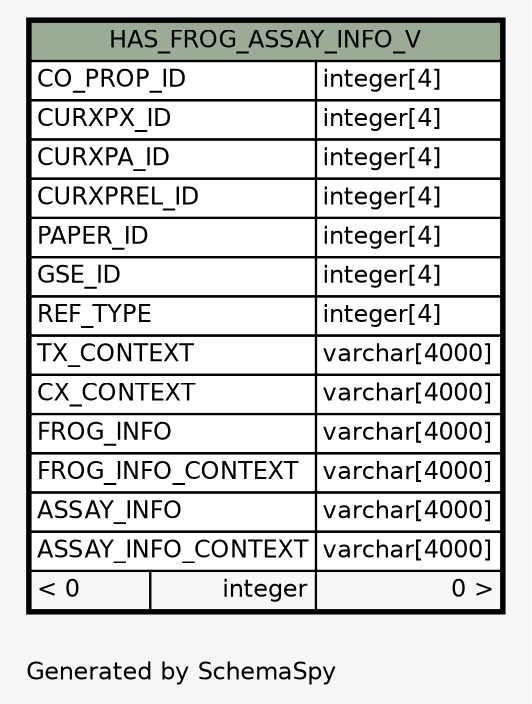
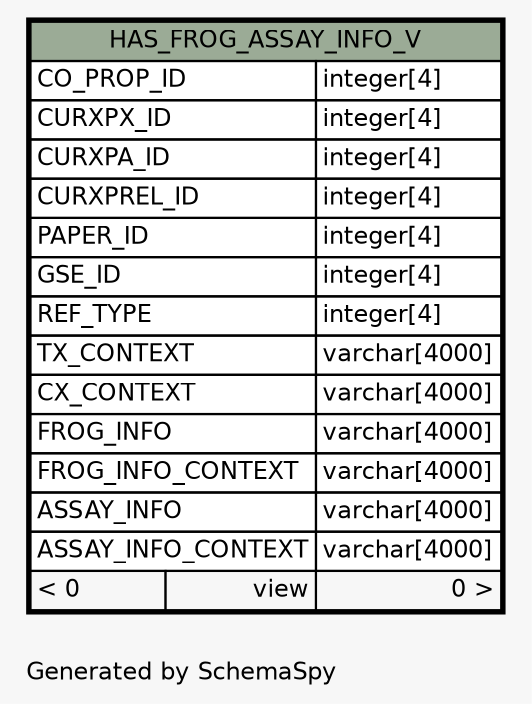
  digraph {
    bgcolor="#f7f7f7"
    fontname=Helvetica
    fontsize=11
    label="\nGenerated by SchemaSpy"
    labeljust=l
    nodesep=0.18
    rankdir=RL
    ranksep=0.46
-   n1 [fontname=Helvetica fontsize=11 label=<     <TABLE BORDER="2" CELLBORDER="1" CELLSPACING="0" BGCOLOR="#ffffff">       <TR><TD COLSPAN="3" BGCOLOR="#9bab96" ALIGN="CENTER">HAS_FROG_ASSAY_INFO_V</TD></TR>       <TR><TD PORT="CO_PROP_ID" COLSPAN="2" ALIGN="LEFT">CO_PROP_ID</TD><TD PORT="CO_PROP_ID.type" ALIGN="LEFT">integer[4]</TD></TR>       <TR><TD PORT="CURXPX_ID" COLSPAN="2" ALIGN="LEFT">CURXPX_ID</TD><TD PORT="CURXPX_ID.type" ALIGN="LEFT">integer[4]</TD></TR>       <TR><TD PORT="CURXPA_ID" COLSPAN="2" ALIGN="LEFT">CURXPA_ID</TD><TD PORT="CURXPA_ID.type" ALIGN="LEFT">integer[4]</TD></TR>       <TR><TD PORT="CURXPREL_ID" COLSPAN="2" ALIGN="LEFT">CURXPREL_ID</TD><TD PORT="CURXPREL_ID.type" ALIGN="LEFT">integer[4]</TD></TR>       <TR><TD PORT="PAPER_ID" COLSPAN="2" ALIGN="LEFT">PAPER_ID</TD><TD PORT="PAPER_ID.type" ALIGN="LEFT">integer[4]</TD></TR>       <TR><TD PORT="GSE_ID" COLSPAN="2" ALIGN="LEFT">GSE_ID</TD><TD PORT="GSE_ID.type" ALIGN="LEFT">integer[4]</TD></TR>       <TR><TD PORT="REF_TYPE" COLSPAN="2" ALIGN="LEFT">REF_TYPE</TD><TD PORT="REF_TYPE.type" ALIGN="LEFT">integer[4]</TD></TR>       <TR><TD PORT="TX_CONTEXT" COLSPAN="2" ALIGN="LEFT">TX_CONTEXT</TD><TD PORT="TX_CONTEXT.type" ALIGN="LEFT">varchar[4000]</TD></TR>       <TR><TD PORT="CX_CONTEXT" COLSPAN="2" ALIGN="LEFT">CX_CONTEXT</TD><TD PORT="CX_CONTEXT.type" ALIGN="LEFT">varchar[4000]</TD></TR>       <TR><TD PORT="FROG_INFO" COLSPAN="2" ALIGN="LEFT">FROG_INFO</TD><TD PORT="FROG_INFO.type" ALIGN="LEFT">varchar[4000]</TD></TR>       <TR><TD PORT="FROG_INFO_CONTEXT" COLSPAN="2" ALIGN="LEFT">FROG_INFO_CONTEXT</TD><TD PORT="FROG_INFO_CONTEXT.type" ALIGN="LEFT">varchar[4000]</TD></TR>       <TR><TD PORT="ASSAY_INFO" COLSPAN="2" ALIGN="LEFT">ASSAY_INFO</TD><TD PORT="ASSAY_INFO.type" ALIGN="LEFT">varchar[4000]</TD></TR>       <TR><TD PORT="ASSAY_INFO_CONTEXT" COLSPAN="2" ALIGN="LEFT">ASSAY_INFO_CONTEXT</TD><TD PORT="ASSAY_INFO_CONTEXT.type" ALIGN="LEFT">varchar[4000]</TD></TR>       <TR><TD ALIGN="LEFT" BGCOLOR="#f7f7f7">&lt; 0</TD><TD ALIGN="RIGHT" BGCOLOR="#f7f7f7">integer</TD><TD ALIGN="RIGHT" BGCOLOR="#f7f7f7">0 &gt;</TD></TR>     </TABLE>> shape=plaintext]
+   n1 [fontname=Helvetica fontsize=11 label=<     <TABLE BORDER="2" CELLBORDER="1" CELLSPACING="0" BGCOLOR="#ffffff">       <TR><TD COLSPAN="3" BGCOLOR="#9bab96" ALIGN="CENTER">HAS_FROG_ASSAY_INFO_V</TD></TR>       <TR><TD PORT="CO_PROP_ID" COLSPAN="2" ALIGN="LEFT">CO_PROP_ID</TD><TD PORT="CO_PROP_ID.type" ALIGN="LEFT">integer[4]</TD></TR>       <TR><TD PORT="CURXPX_ID" COLSPAN="2" ALIGN="LEFT">CURXPX_ID</TD><TD PORT="CURXPX_ID.type" ALIGN="LEFT">integer[4]</TD></TR>       <TR><TD PORT="CURXPA_ID" COLSPAN="2" ALIGN="LEFT">CURXPA_ID</TD><TD PORT="CURXPA_ID.type" ALIGN="LEFT">integer[4]</TD></TR>       <TR><TD PORT="CURXPREL_ID" COLSPAN="2" ALIGN="LEFT">CURXPREL_ID</TD><TD PORT="CURXPREL_ID.type" ALIGN="LEFT">integer[4]</TD></TR>       <TR><TD PORT="PAPER_ID" COLSPAN="2" ALIGN="LEFT">PAPER_ID</TD><TD PORT="PAPER_ID.type" ALIGN="LEFT">integer[4]</TD></TR>       <TR><TD PORT="GSE_ID" COLSPAN="2" ALIGN="LEFT">GSE_ID</TD><TD PORT="GSE_ID.type" ALIGN="LEFT">integer[4]</TD></TR>       <TR><TD PORT="REF_TYPE" COLSPAN="2" ALIGN="LEFT">REF_TYPE</TD><TD PORT="REF_TYPE.type" ALIGN="LEFT">integer[4]</TD></TR>       <TR><TD PORT="TX_CONTEXT" COLSPAN="2" ALIGN="LEFT">TX_CONTEXT</TD><TD PORT="TX_CONTEXT.type" ALIGN="LEFT">varchar[4000]</TD></TR>       <TR><TD PORT="CX_CONTEXT" COLSPAN="2" ALIGN="LEFT">CX_CONTEXT</TD><TD PORT="CX_CONTEXT.type" ALIGN="LEFT">varchar[4000]</TD></TR>       <TR><TD PORT="FROG_INFO" COLSPAN="2" ALIGN="LEFT">FROG_INFO</TD><TD PORT="FROG_INFO.type" ALIGN="LEFT">varchar[4000]</TD></TR>       <TR><TD PORT="FROG_INFO_CONTEXT" COLSPAN="2" ALIGN="LEFT">FROG_INFO_CONTEXT</TD><TD PORT="FROG_INFO_CONTEXT.type" ALIGN="LEFT">varchar[4000]</TD></TR>       <TR><TD PORT="ASSAY_INFO" COLSPAN="2" ALIGN="LEFT">ASSAY_INFO</TD><TD PORT="ASSAY_INFO.type" ALIGN="LEFT">varchar[4000]</TD></TR>       <TR><TD PORT="ASSAY_INFO_CONTEXT" COLSPAN="2" ALIGN="LEFT">ASSAY_INFO_CONTEXT</TD><TD PORT="ASSAY_INFO_CONTEXT.type" ALIGN="LEFT">varchar[4000]</TD></TR>       <TR><TD ALIGN="LEFT" BGCOLOR="#f7f7f7">&lt; 0</TD><TD ALIGN="RIGHT" BGCOLOR="#f7f7f7">view</TD><TD ALIGN="RIGHT" BGCOLOR="#f7f7f7">0 &gt;</TD></TR>     </TABLE>> shape=plaintext]
  }
